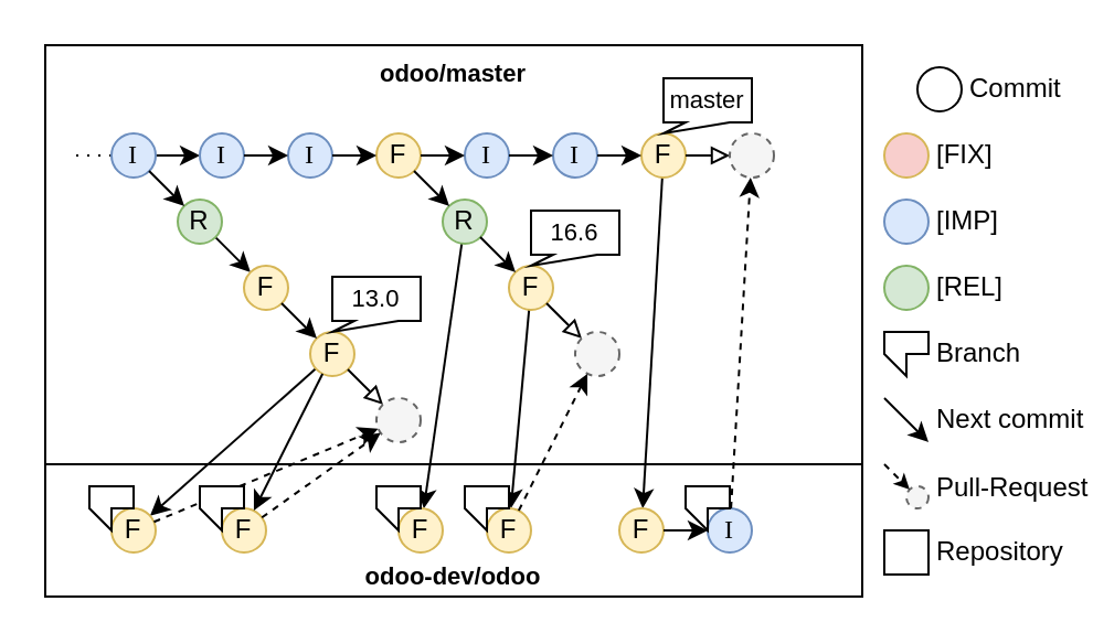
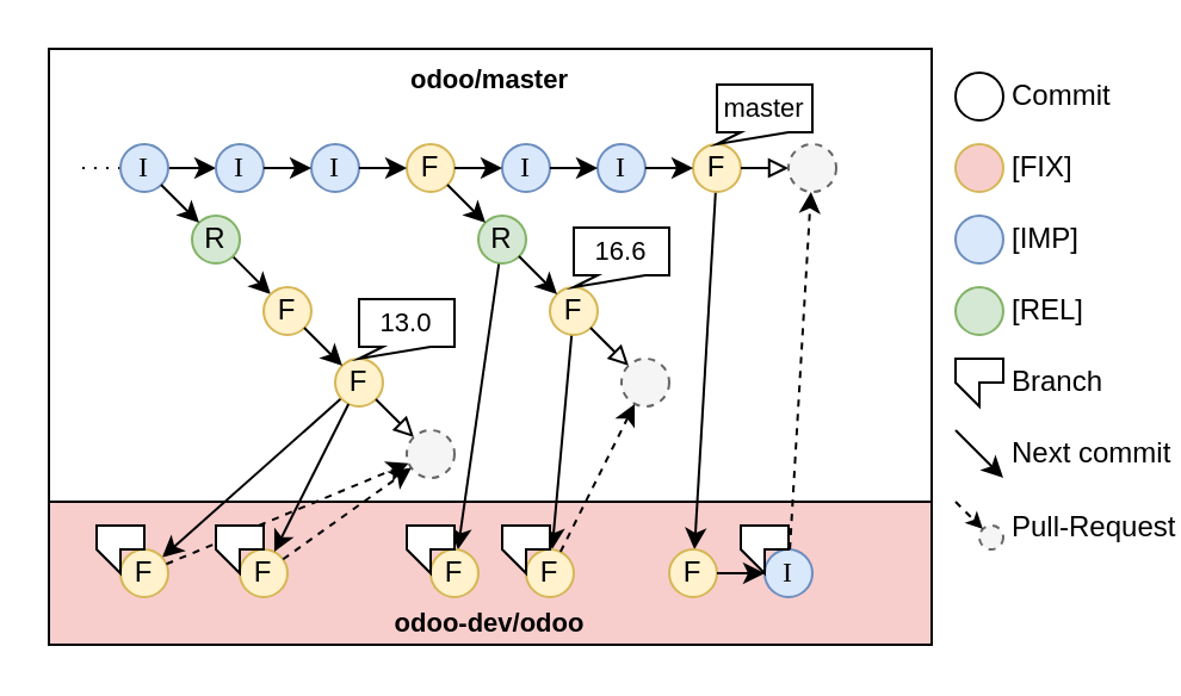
  <mxCell id="0" />
  <mxCell id="1" parent="0" />
- <mxCell id="2" value="odoo-dev/odoo" style="rounded=0;whiteSpace=wrap;html=1;fontSize=11;verticalAlign=bottom;fontStyle=1" parent="1" vertex="1"><mxGeometry x="20" y="210" width="370" height="60" as="geometry" /></mxCell>
+ <mxCell id="2" value="odoo-dev/odoo" style="rounded=0;whiteSpace=wrap;html=1;fontSize=11;verticalAlign=bottom;fontStyle=1;fillColor=#f8cecc;" parent="1" vertex="1"><mxGeometry x="20" y="210" width="370" height="60" as="geometry" /></mxCell>
  <mxCell id="3" value="odoo/master" style="rounded=0;whiteSpace=wrap;html=1;fontSize=11;verticalAlign=top;fontStyle=1" parent="1" vertex="1"><mxGeometry x="20" y="20" width="370" height="190" as="geometry" /></mxCell>
  <mxCell id="4" style="rounded=0;orthogonalLoop=1;jettySize=auto;html=1;endArrow=classic;endFill=1;" parent="1" source="20" target="62" edge="1"><mxGeometry relative="1" as="geometry"><mxPoint x="153" y="177" as="sourcePoint" /><mxPoint x="110" y="290" as="targetPoint" /></mxGeometry></mxCell>
  <mxCell id="5" style="rounded=0;orthogonalLoop=1;jettySize=auto;html=1;endArrow=classic;endFill=1;" parent="1" source="21" target="30" edge="1"><mxGeometry relative="1" as="geometry"><mxPoint x="153" y="177" as="sourcePoint" /><mxPoint x="80" y="260" as="targetPoint" /></mxGeometry></mxCell>
  <mxCell id="6" style="rounded=0;orthogonalLoop=1;jettySize=auto;html=1;endArrow=classic;endFill=1;" parent="1" source="22" target="29" edge="1"><mxGeometry relative="1" as="geometry"><mxPoint x="243" y="147" as="sourcePoint" /><mxPoint x="200" y="260" as="targetPoint" /></mxGeometry></mxCell>
  <mxCell id="7" style="rounded=0;orthogonalLoop=1;jettySize=auto;html=1;endArrow=classic;endFill=1;" parent="1" source="9" target="27" edge="1"><mxGeometry relative="1" as="geometry"><mxPoint x="310" y="90" as="sourcePoint" /><mxPoint x="310" y="300" as="targetPoint" /></mxGeometry></mxCell>
  <mxCell id="8" value="" style="edgeStyle=orthogonalEdgeStyle;rounded=0;orthogonalLoop=1;jettySize=auto;html=1;exitX=1;exitY=0.5;exitDx=0;exitDy=0;entryX=0;entryY=0.5;entryDx=0;entryDy=0;" parent="1" source="16" target="14" edge="1"><mxGeometry relative="1" as="geometry"><mxPoint x="270" y="70" as="targetPoint" /></mxGeometry></mxCell>
  <mxCell id="9" value="F" style="ellipse;whiteSpace=wrap;html=1;aspect=fixed;fillColor=#fff2cc;strokeColor=#d6b656;" parent="1" vertex="1"><mxGeometry x="290" y="60" width="20" height="20" as="geometry" /></mxCell>
  <mxCell id="10" value="I" style="ellipse;whiteSpace=wrap;html=1;aspect=fixed;fillColor=#dae8fc;strokeColor=#6c8ebf;fontFamily=Verdana;" parent="1" vertex="1"><mxGeometry x="250" y="60" width="20" height="20" as="geometry" /></mxCell>
  <mxCell id="11" value="I" style="ellipse;whiteSpace=wrap;html=1;aspect=fixed;fillColor=#dae8fc;strokeColor=#6c8ebf;fontFamily=Verdana;" parent="1" vertex="1"><mxGeometry x="210" y="60" width="20" height="20" as="geometry" /></mxCell>
  <mxCell id="12" value="F" style="ellipse;whiteSpace=wrap;html=1;aspect=fixed;fillColor=#fff2cc;strokeColor=#d6b656;" parent="1" vertex="1"><mxGeometry x="170" y="60" width="20" height="20" as="geometry" /></mxCell>
  <mxCell id="13" value="I" style="ellipse;whiteSpace=wrap;html=1;aspect=fixed;fillColor=#dae8fc;strokeColor=#6c8ebf;fontFamily=Verdana;" parent="1" vertex="1"><mxGeometry x="130" y="60" width="20" height="20" as="geometry" /></mxCell>
  <mxCell id="14" value="I" style="ellipse;whiteSpace=wrap;html=1;aspect=fixed;fillColor=#dae8fc;strokeColor=#6c8ebf;fontFamily=Verdana;" parent="1" vertex="1"><mxGeometry x="90" y="60" width="20" height="20" as="geometry" /></mxCell>
  <mxCell id="15" value="" style="edgeStyle=orthogonalEdgeStyle;rounded=0;orthogonalLoop=1;jettySize=auto;html=1;endArrow=none;endFill=0;dashed=1;dashPattern=1 4;" parent="1" source="16" edge="1"><mxGeometry relative="1" as="geometry"><mxPoint x="30" y="70" as="targetPoint" /></mxGeometry></mxCell>
  <mxCell id="16" value="I" style="ellipse;whiteSpace=wrap;html=1;aspect=fixed;fillColor=#dae8fc;strokeColor=#6c8ebf;fontFamily=Verdana;" parent="1" vertex="1"><mxGeometry x="50" y="60" width="20" height="20" as="geometry" /></mxCell>
  <mxCell id="17" style="rounded=0;orthogonalLoop=1;jettySize=auto;html=1;exitX=1;exitY=1;exitDx=0;exitDy=0;entryX=0;entryY=0;entryDx=0;entryDy=0;endArrow=classic;endFill=1;" parent="1" source="18" target="19" edge="1"><mxGeometry relative="1" as="geometry" /></mxCell>
  <mxCell id="18" value="R" style="ellipse;whiteSpace=wrap;html=1;aspect=fixed;fillColor=#d5e8d4;strokeColor=#82b366;" parent="1" vertex="1"><mxGeometry x="80" y="90" width="20" height="20" as="geometry" /></mxCell>
  <mxCell id="19" value="F" style="ellipse;whiteSpace=wrap;html=1;aspect=fixed;fillColor=#fff2cc;strokeColor=#d6b656;" parent="1" vertex="1"><mxGeometry x="110" y="120" width="20" height="20" as="geometry" /></mxCell>
  <mxCell id="20" value="F" style="ellipse;whiteSpace=wrap;html=1;aspect=fixed;fillColor=#fff2cc;strokeColor=#d6b656;" parent="1" vertex="1"><mxGeometry x="140" y="150" width="20" height="20" as="geometry" /></mxCell>
  <mxCell id="21" value="R" style="ellipse;whiteSpace=wrap;html=1;aspect=fixed;fillColor=#d5e8d4;strokeColor=#82b366;" parent="1" vertex="1"><mxGeometry x="200" y="90" width="20" height="20" as="geometry" /></mxCell>
  <mxCell id="22" value="F" style="ellipse;whiteSpace=wrap;html=1;aspect=fixed;fillColor=#fff2cc;strokeColor=#d6b656;" parent="1" vertex="1"><mxGeometry x="230" y="120" width="20" height="20" as="geometry" /></mxCell>
  <mxCell id="23" value="13.0" style="shape=callout;whiteSpace=wrap;html=1;perimeter=calloutPerimeter;fontSize=11;size=5;position=0.25;position2=0;" parent="1" vertex="1"><mxGeometry x="150" y="125" width="40" height="25" as="geometry" /></mxCell>
  <mxCell id="24" value="16.6" style="shape=callout;whiteSpace=wrap;html=1;perimeter=calloutPerimeter;fontSize=11;size=5;position=0.25;position2=0;" parent="1" vertex="1"><mxGeometry x="240" y="95" width="40" height="25" as="geometry" /></mxCell>
  <mxCell id="25" value="master" style="shape=callout;whiteSpace=wrap;html=1;perimeter=calloutPerimeter;fontSize=11;size=5;position=0.25;position2=0;" parent="1" vertex="1"><mxGeometry x="300" y="35" width="40" height="25" as="geometry" /></mxCell>
  <mxCell id="26" value="F" style="ellipse;whiteSpace=wrap;html=1;aspect=fixed;fillColor=#fff2cc;strokeColor=#d6b656;" parent="1" vertex="1"><mxGeometry x="100" y="230" width="20" height="20" as="geometry" /></mxCell>
  <mxCell id="27" value="F" style="ellipse;whiteSpace=wrap;html=1;aspect=fixed;fillColor=#fff2cc;strokeColor=#d6b656;" parent="1" vertex="1"><mxGeometry x="280" y="230" width="20" height="20" as="geometry" /></mxCell>
  <mxCell id="28" value="I" style="ellipse;whiteSpace=wrap;html=1;aspect=fixed;fillColor=#dae8fc;strokeColor=#6c8ebf;fontFamily=Verdana;" parent="1" vertex="1"><mxGeometry x="320" y="230" width="20" height="20" as="geometry" /></mxCell>
  <mxCell id="29" value="F" style="ellipse;whiteSpace=wrap;html=1;aspect=fixed;fillColor=#fff2cc;strokeColor=#d6b656;" parent="1" vertex="1"><mxGeometry x="220" y="230" width="20" height="20" as="geometry" /></mxCell>
  <mxCell id="30" value="F" style="ellipse;whiteSpace=wrap;html=1;aspect=fixed;fillColor=#fff2cc;strokeColor=#d6b656;" parent="1" vertex="1"><mxGeometry x="180" y="230" width="20" height="20" as="geometry" /></mxCell>
  <mxCell id="31" value="" style="edgeStyle=orthogonalEdgeStyle;rounded=0;orthogonalLoop=1;jettySize=auto;html=1;exitX=1;exitY=0.5;exitDx=0;exitDy=0;entryX=0;entryY=0.5;entryDx=0;entryDy=0;" parent="1" edge="1"><mxGeometry relative="1" as="geometry"><mxPoint x="130" y="70" as="targetPoint" /><mxPoint x="110" y="70" as="sourcePoint" /></mxGeometry></mxCell>
  <mxCell id="32" value="" style="edgeStyle=orthogonalEdgeStyle;rounded=0;orthogonalLoop=1;jettySize=auto;html=1;exitX=1;exitY=0.5;exitDx=0;exitDy=0;entryX=0;entryY=0.5;entryDx=0;entryDy=0;" parent="1" edge="1"><mxGeometry relative="1" as="geometry"><mxPoint x="170" y="70" as="targetPoint" /><mxPoint x="150" y="70" as="sourcePoint" /></mxGeometry></mxCell>
  <mxCell id="33" value="" style="edgeStyle=orthogonalEdgeStyle;rounded=0;orthogonalLoop=1;jettySize=auto;html=1;exitX=1;exitY=0.5;exitDx=0;exitDy=0;entryX=0;entryY=0.5;entryDx=0;entryDy=0;" parent="1" edge="1"><mxGeometry relative="1" as="geometry"><mxPoint x="210" y="70" as="targetPoint" /><mxPoint x="190" y="70" as="sourcePoint" /></mxGeometry></mxCell>
  <mxCell id="34" value="" style="edgeStyle=orthogonalEdgeStyle;rounded=0;orthogonalLoop=1;jettySize=auto;html=1;exitX=1;exitY=0.5;exitDx=0;exitDy=0;entryX=0;entryY=0.5;entryDx=0;entryDy=0;" parent="1" edge="1"><mxGeometry relative="1" as="geometry"><mxPoint x="250" y="70" as="targetPoint" /><mxPoint x="230" y="70" as="sourcePoint" /></mxGeometry></mxCell>
  <mxCell id="35" value="" style="edgeStyle=orthogonalEdgeStyle;rounded=0;orthogonalLoop=1;jettySize=auto;html=1;exitX=1;exitY=0.5;exitDx=0;exitDy=0;entryX=0;entryY=0.5;entryDx=0;entryDy=0;" parent="1" edge="1"><mxGeometry relative="1" as="geometry"><mxPoint x="290" y="70" as="targetPoint" /><mxPoint x="270" y="70" as="sourcePoint" /></mxGeometry></mxCell>
  <mxCell id="36" style="rounded=0;orthogonalLoop=1;jettySize=auto;html=1;exitX=1;exitY=1;exitDx=0;exitDy=0;entryX=0;entryY=0;entryDx=0;entryDy=0;endArrow=classic;endFill=1;" parent="1" edge="1"><mxGeometry relative="1" as="geometry"><mxPoint x="127" y="137" as="sourcePoint" /><mxPoint x="143" y="153" as="targetPoint" /></mxGeometry></mxCell>
  <mxCell id="37" style="rounded=0;orthogonalLoop=1;jettySize=auto;html=1;exitX=1;exitY=1;exitDx=0;exitDy=0;entryX=0;entryY=0;entryDx=0;entryDy=0;endArrow=classic;endFill=1;" parent="1" edge="1"><mxGeometry relative="1" as="geometry"><mxPoint x="67" y="77" as="sourcePoint" /><mxPoint x="83" y="93" as="targetPoint" /></mxGeometry></mxCell>
  <mxCell id="38" style="rounded=0;orthogonalLoop=1;jettySize=auto;html=1;exitX=1;exitY=1;exitDx=0;exitDy=0;entryX=0;entryY=0;entryDx=0;entryDy=0;endArrow=classic;endFill=1;" parent="1" edge="1"><mxGeometry relative="1" as="geometry"><mxPoint x="187" y="77" as="sourcePoint" /><mxPoint x="203" y="93" as="targetPoint" /></mxGeometry></mxCell>
  <mxCell id="39" style="rounded=0;orthogonalLoop=1;jettySize=auto;html=1;exitX=1;exitY=1;exitDx=0;exitDy=0;entryX=0;entryY=0;entryDx=0;entryDy=0;endArrow=classic;endFill=1;" parent="1" edge="1"><mxGeometry relative="1" as="geometry"><mxPoint x="217" y="107" as="sourcePoint" /><mxPoint x="233" y="123" as="targetPoint" /></mxGeometry></mxCell>
  <mxCell id="40" style="rounded=0;orthogonalLoop=1;jettySize=auto;html=1;exitX=1;exitY=1;exitDx=0;exitDy=0;entryX=0;entryY=0;entryDx=0;entryDy=0;endArrow=block;endFill=0;" parent="1" edge="1"><mxGeometry relative="1" as="geometry"><mxPoint x="157" y="167" as="sourcePoint" /><mxPoint x="173" y="183" as="targetPoint" /></mxGeometry></mxCell>
  <mxCell id="41" value="" style="ellipse;whiteSpace=wrap;html=1;aspect=fixed;fillColor=#f5f5f5;strokeColor=#666666;fontColor=#333333;dashed=1;" parent="1" vertex="1"><mxGeometry x="170" y="180" width="20" height="20" as="geometry" /></mxCell>
  <mxCell id="42" style="rounded=0;orthogonalLoop=1;jettySize=auto;html=1;exitX=1;exitY=1;exitDx=0;exitDy=0;entryX=0;entryY=0;entryDx=0;entryDy=0;endArrow=block;endFill=0;" parent="1" edge="1"><mxGeometry relative="1" as="geometry"><mxPoint x="247" y="137" as="sourcePoint" /><mxPoint x="263" y="153" as="targetPoint" /></mxGeometry></mxCell>
  <mxCell id="43" value="" style="ellipse;whiteSpace=wrap;html=1;aspect=fixed;fillColor=#f5f5f5;strokeColor=#666666;fontColor=#333333;dashed=1;" parent="1" vertex="1"><mxGeometry x="260" y="150" width="20" height="20" as="geometry" /></mxCell>
  <mxCell id="44" style="rounded=0;orthogonalLoop=1;jettySize=auto;html=1;exitX=1;exitY=0.5;exitDx=0;exitDy=0;entryX=0;entryY=0.5;entryDx=0;entryDy=0;endArrow=block;endFill=0;" parent="1" source="9" target="45" edge="1"><mxGeometry relative="1" as="geometry"><mxPoint x="317" y="67" as="sourcePoint" /><mxPoint x="333" y="83" as="targetPoint" /></mxGeometry></mxCell>
  <mxCell id="45" value="" style="ellipse;whiteSpace=wrap;html=1;aspect=fixed;fillColor=#f5f5f5;strokeColor=#666666;fontColor=#333333;dashed=1;" parent="1" vertex="1"><mxGeometry x="330" y="60" width="20" height="20" as="geometry" /></mxCell>
  <mxCell id="46" value="" style="shape=callout;whiteSpace=wrap;html=1;perimeter=calloutPerimeter;fontSize=11;size=10;position=0;position2=0.5;base=10;" parent="1" vertex="1"><mxGeometry x="210" y="220" width="20" height="20" as="geometry" /></mxCell>
  <mxCell id="47" value="" style="shape=callout;whiteSpace=wrap;html=1;perimeter=calloutPerimeter;fontSize=11;size=10;position=0;position2=0.5;base=10;" parent="1" vertex="1"><mxGeometry x="170" y="220" width="20" height="20" as="geometry" /></mxCell>
  <mxCell id="48" value="" style="shape=callout;whiteSpace=wrap;html=1;perimeter=calloutPerimeter;fontSize=11;size=10;position=0;position2=0.5;base=10;" parent="1" vertex="1"><mxGeometry x="310" y="220" width="20" height="20" as="geometry" /></mxCell>
  <mxCell id="49" style="edgeStyle=none;rounded=0;orthogonalLoop=1;jettySize=auto;html=1;fontSize=11;startArrow=none;startFill=0;endArrow=classic;endFill=1;dashed=1;" parent="1" source="26" target="41" edge="1"><mxGeometry relative="1" as="geometry"><mxPoint x="180" y="200" as="targetPoint" /></mxGeometry></mxCell>
  <mxCell id="50" style="edgeStyle=none;rounded=0;orthogonalLoop=1;jettySize=auto;html=1;fontSize=11;startArrow=none;startFill=0;endArrow=classic;endFill=1;dashed=1;" parent="1" source="28" edge="1" target="45"><mxGeometry relative="1" as="geometry"><mxPoint x="340" y="80" as="targetPoint" /></mxGeometry></mxCell>
  <mxCell id="51" style="edgeStyle=none;rounded=0;orthogonalLoop=1;jettySize=auto;html=1;fontSize=11;startArrow=none;startFill=0;endArrow=classic;endFill=1;dashed=1;" parent="1" source="29" target="43" edge="1"><mxGeometry relative="1" as="geometry"><mxPoint x="263" y="167" as="targetPoint" /></mxGeometry></mxCell>
  <mxCell id="52" value="Branch" style="shape=callout;whiteSpace=wrap;html=1;perimeter=calloutPerimeter;fontSize=12;size=10;position=0;position2=0.5;base=10;labelPosition=right;verticalLabelPosition=middle;align=left;verticalAlign=middle;spacing=4;" vertex="1" parent="1"><mxGeometry x="400" y="150" width="20" height="20" as="geometry" /></mxCell>
  <mxCell id="53" value="[FIX]" style="ellipse;whiteSpace=wrap;html=1;aspect=fixed;fillColor=#f8cecc;strokeColor=#d6b656;labelPosition=right;verticalLabelPosition=middle;align=left;verticalAlign=middle;spacing=4;" vertex="1" parent="1"><mxGeometry x="400" y="60" width="20" height="20" as="geometry" /></mxCell>
  <mxCell id="54" value="[IMP]" style="ellipse;whiteSpace=wrap;html=1;aspect=fixed;fillColor=#dae8fc;strokeColor=#6c8ebf;fontFamily=Helvetica;labelPosition=right;verticalLabelPosition=middle;align=left;verticalAlign=middle;spacing=4;" vertex="1" parent="1"><mxGeometry x="400" y="90" width="20" height="20" as="geometry" /></mxCell>
  <mxCell id="55" value="[REL]" style="ellipse;whiteSpace=wrap;html=1;aspect=fixed;fillColor=#d5e8d4;strokeColor=#82b366;labelPosition=right;verticalLabelPosition=middle;align=left;verticalAlign=middle;spacing=4;" vertex="1" parent="1"><mxGeometry x="400" y="120" width="20" height="20" as="geometry" /></mxCell>
  <mxCell id="56" value="Next commit" style="rounded=0;orthogonalLoop=1;jettySize=auto;html=1;endArrow=classic;endFill=1;fontSize=12;labelPosition=right;verticalLabelPosition=middle;align=left;verticalAlign=middle;spacing=14;" edge="1" parent="1"><mxGeometry relative="1" as="geometry"><mxPoint x="400" y="180" as="sourcePoint" /><mxPoint x="420" y="200" as="targetPoint" /></mxGeometry></mxCell>
- <mxCell id="57" value="Commit" style="ellipse;whiteSpace=wrap;html=1;aspect=fixed;labelPosition=right;verticalLabelPosition=middle;align=left;verticalAlign=middle;spacing=4;" vertex="1" parent="1"><mxGeometry x="415" y="30" width="20" height="20" as="geometry" /></mxCell>
- <mxCell id="58" value="Repository" style="whiteSpace=wrap;html=1;aspect=fixed;spacing=4;labelPosition=right;verticalLabelPosition=middle;align=left;verticalAlign=middle;" vertex="1" parent="1"><mxGeometry x="400" y="240" width="20" height="20" as="geometry" /></mxCell>
+ <mxCell id="57" value="Commit" style="ellipse;whiteSpace=wrap;html=1;aspect=fixed;labelPosition=right;verticalLabelPosition=middle;align=left;verticalAlign=middle;spacing=4;" vertex="1" parent="1"><mxGeometry x="400" y="30" width="20" height="20" as="geometry" /></mxCell>
  <mxCell id="59" value="Pull-Request" style="group;spacing=4;labelPosition=right;verticalLabelPosition=middle;align=left;verticalAlign=middle;" vertex="1" connectable="0" parent="1"><mxGeometry x="400" y="210" width="20" height="20" as="geometry" /></mxCell>
  <mxCell id="60" value="" style="ellipse;whiteSpace=wrap;html=1;aspect=fixed;fillColor=#f5f5f5;strokeColor=#666666;fontColor=#333333;dashed=1;" vertex="1" parent="59"><mxGeometry x="10" y="10" width="10" height="10" as="geometry" /></mxCell>
  <mxCell id="61" value="" style="edgeStyle=none;rounded=0;orthogonalLoop=1;jettySize=auto;html=1;fontSize=12;startArrow=none;startFill=0;endArrow=classic;endFill=1;dashed=1;spacing=14;labelPosition=right;verticalLabelPosition=middle;align=left;verticalAlign=middle;endSize=4;" edge="1" parent="59" target="60"><mxGeometry relative="1" as="geometry"><mxPoint x="10" y="10" as="targetPoint" /><mxPoint as="sourcePoint" /></mxGeometry></mxCell>
  <mxCell id="62" value="F" style="ellipse;whiteSpace=wrap;html=1;aspect=fixed;fillColor=#fff2cc;strokeColor=#d6b656;" vertex="1" parent="1"><mxGeometry x="50" y="230" width="20" height="20" as="geometry" /></mxCell>
  <mxCell id="63" style="rounded=0;orthogonalLoop=1;jettySize=auto;html=1;endArrow=classic;endFill=1;" edge="1" parent="1" source="20" target="26"><mxGeometry relative="1" as="geometry"><mxPoint x="153" y="177" as="sourcePoint" /><mxPoint x="77" y="243" as="targetPoint" /></mxGeometry></mxCell>
  <mxCell id="64" style="edgeStyle=none;rounded=0;orthogonalLoop=1;jettySize=auto;html=1;fontSize=11;startArrow=none;startFill=0;endArrow=classic;endFill=1;dashed=1;" edge="1" parent="1" source="62" target="41"><mxGeometry relative="1" as="geometry"><mxPoint x="182" y="206" as="targetPoint" /><mxPoint x="128" y="244" as="sourcePoint" /></mxGeometry></mxCell>
  <mxCell id="65" value="" style="shape=callout;whiteSpace=wrap;html=1;perimeter=calloutPerimeter;fontSize=11;size=10;position=0;position2=0.5;base=10;" parent="1" vertex="1"><mxGeometry x="90" y="220" width="20" height="20" as="geometry" /></mxCell>
  <mxCell id="66" style="rounded=0;orthogonalLoop=1;jettySize=auto;html=1;endArrow=classic;endFill=1;" edge="1" parent="1" source="27" target="28"><mxGeometry relative="1" as="geometry"><mxPoint x="249" y="150" as="sourcePoint" /><mxPoint x="241" y="240" as="targetPoint" /></mxGeometry></mxCell>
  <mxCell id="67" value="" style="shape=callout;whiteSpace=wrap;html=1;perimeter=calloutPerimeter;fontSize=11;size=10;position=0;position2=0.5;base=10;" vertex="1" parent="1"><mxGeometry x="40" y="220" width="20" height="20" as="geometry" /></mxCell>
